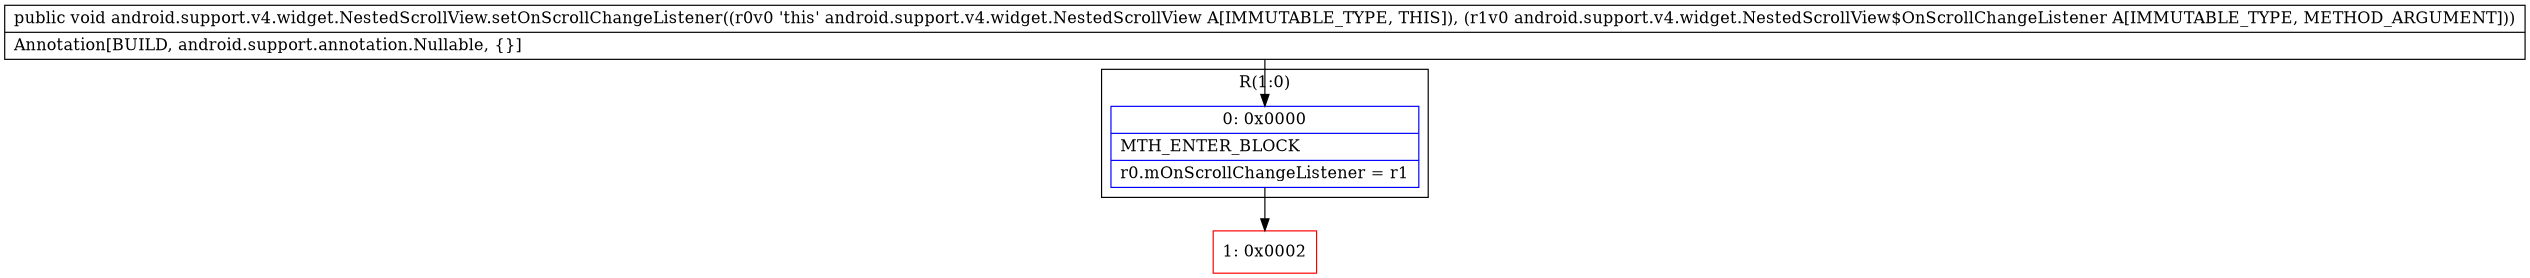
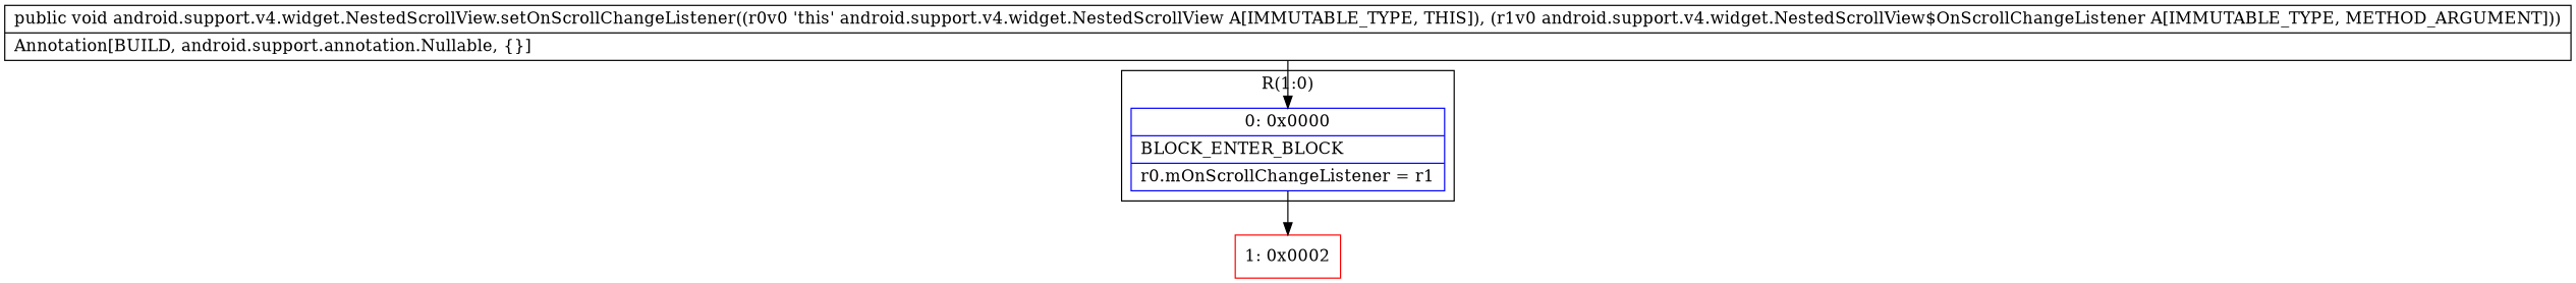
  digraph {
    node [shape=record]
-   n1 [color=blue label="{0\:\ 0x0000|MTH_ENTER_BLOCK\l|r0.mOnScrollChangeListener = r1\l}"]
+   n1 [color=blue label="{0\:\ 0x0000|BLOCK_ENTER_BLOCK\l|r0.mOnScrollChangeListener = r1\l}"]
    n2 [color=red label="{1\:\ 0x0002}"]
    n3 [label="{public void android.support.v4.widget.NestedScrollView.setOnScrollChangeListener((r0v0 'this' android.support.v4.widget.NestedScrollView A[IMMUTABLE_TYPE, THIS]), (r1v0 android.support.v4.widget.NestedScrollView$OnScrollChangeListener A[IMMUTABLE_TYPE, METHOD_ARGUMENT]))  | Annotation[BUILD, android.support.annotation.Nullable, \{\}]\l}"]
    subgraph cluster_1 {
      label="R(1:0)"
      n1
    }
    n1 -> n2
    n3 -> n1
  }
